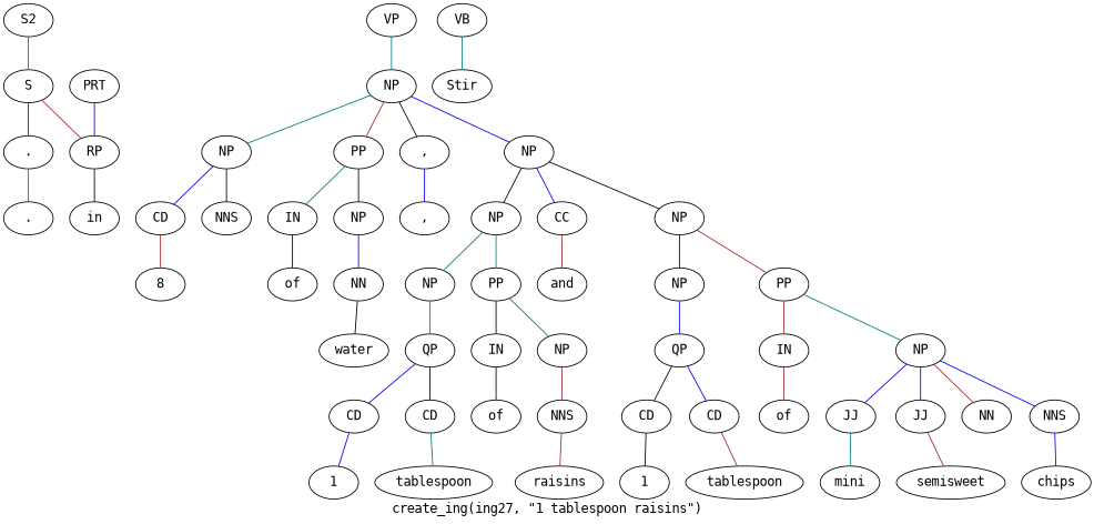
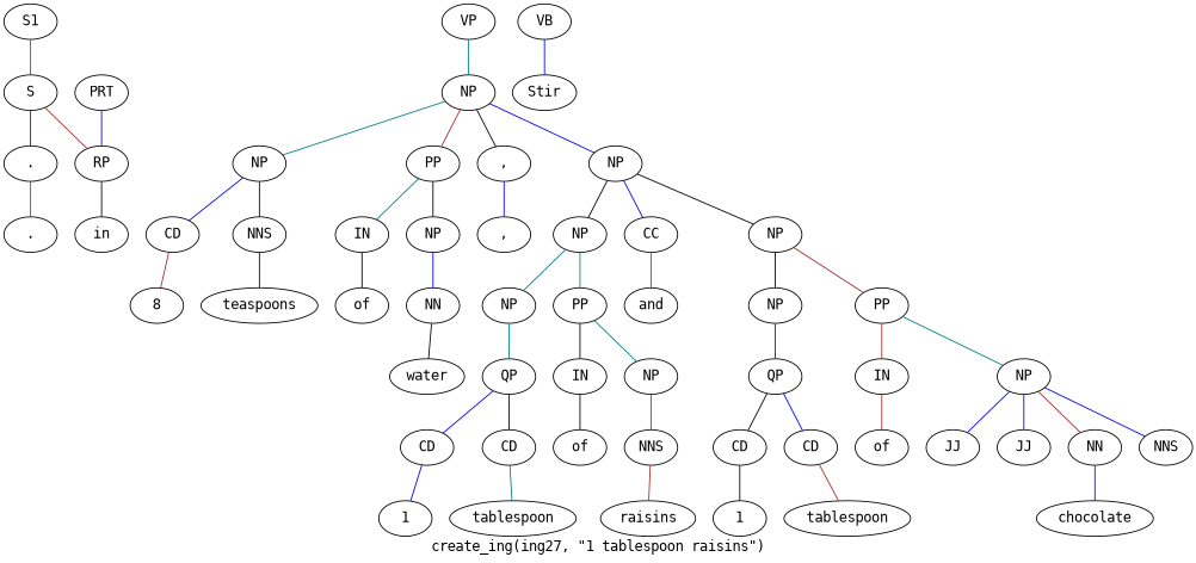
  graph {
    fontname="DejaVu Sans Mono"
    label="create_ing(ing27, \"1 tablespoon raisins\")"
    node [fontname="DejaVu Sans Mono"]
    edge [color=blue fontname="DejaVu Sans Mono"]
-   n1 [label=S2]
+   n1 [label=S1]
    n2 [label=S]
    n3 [label="."]
    n4 [label=RP]
    n5 [label=VP]
    n6 [label=NP]
    n7 [label="."]
    n8 [label=VB]
    n9 [label=Stir]
    n10 [label=PRT]
    n11 [label=NP]
    n12 [label=PP]
    n13 [label=","]
    n14 [label=NP]
    n15 [label=in]
    n16 [label=CD]
    n17 [label=NNS]
    n18 [label=IN]
    n19 [label=NP]
    n20 [label=","]
    n21 [label=NP]
    n22 [label=CC]
    n23 [label=NP]
    n24 [label=8]
+   n25 [label=teaspoons]
    n26 [label=of]
    n27 [label=NN]
    n28 [label=water]
    n29 [label=NP]
    n30 [label=PP]
    n31 [label=and]
    n32 [label=NP]
    n33 [label=PP]
    n34 [label=QP]
    n35 [label=IN]
    n36 [label=NP]
    n37 [label=CD]
    n38 [label=CD]
    n39 [label=1]
    n40 [label=tablespoon]
    n41 [label=of]
    n42 [label=NNS]
    n43 [label=raisins]
    n44 [label=QP]
    n45 [label=IN]
    n46 [label=NP]
    n47 [label=CD]
    n48 [label=CD]
    n49 [label=1]
    n50 [label=tablespoon]
    n51 [label=of]
    n52 [label=JJ]
    n53 [label=JJ]
    n54 [label=NN]
    n55 [label=NNS]
-   n56 [label=mini]
-   n57 [label=semisweet]
-   n59 [label=chips]
+   n58 [label=chocolate]
    n1 -- n2 [color=brown]
    n2 -- n3
    n2 -- n4 [color=brown]
    n3 -- n7 [color=brown]
    n4 -- n15 [color=black]
    n5 -- n6 [color=teal]
    n6 -- n11 [color=teal]
    n6 -- n12 [color=brown]
    n6 -- n13 [color=black]
    n6 -- n14
-   n8 -- n9 [color=teal]
+   n8 -- n9
    n10 -- n4
    n11 -- n16
    n11 -- n17 [color=black]
    n12 -- n18 [color=teal]
    n12 -- n19 [color=black]
    n13 -- n20
    n14 -- n21 [color=black]
    n14 -- n22
    n14 -- n23 [color=black]
    n16 -- n24 [color=brown]
+   n17 -- n25 [color=black]
    n18 -- n26 [color=black]
    n19 -- n27
    n21 -- n29 [color=teal]
    n21 -- n30 [color=teal]
-   n22 -- n31 [color=brown]
+   n22 -- n31 [color=teal]
    n23 -- n32 [color=black]
    n23 -- n33 [color=brown]
    n27 -- n28 [color=black]
    n29 -- n34 [color=teal]
    n30 -- n35 [color=black]
    n30 -- n36 [color=teal]
    n32 -- n44
    n33 -- n45 [color=brown]
    n33 -- n46 [color=teal]
    n34 -- n37
    n34 -- n38 [color=black]
    n35 -- n41 [color=black]
    n36 -- n42 [color=brown]
    n37 -- n39
    n38 -- n40 [color=teal]
    n42 -- n43 [color=brown]
    n44 -- n47 [color=black]
    n44 -- n48
    n45 -- n51 [color=brown]
    n46 -- n52
    n46 -- n53
    n46 -- n54 [color=brown]
    n46 -- n55
    n47 -- n49 [color=black]
    n48 -- n50 [color=brown]
-   n52 -- n56 [color=teal]
-   n53 -- n57 [color=brown]
-   n55 -- n59
+   n54 -- n58
  }
